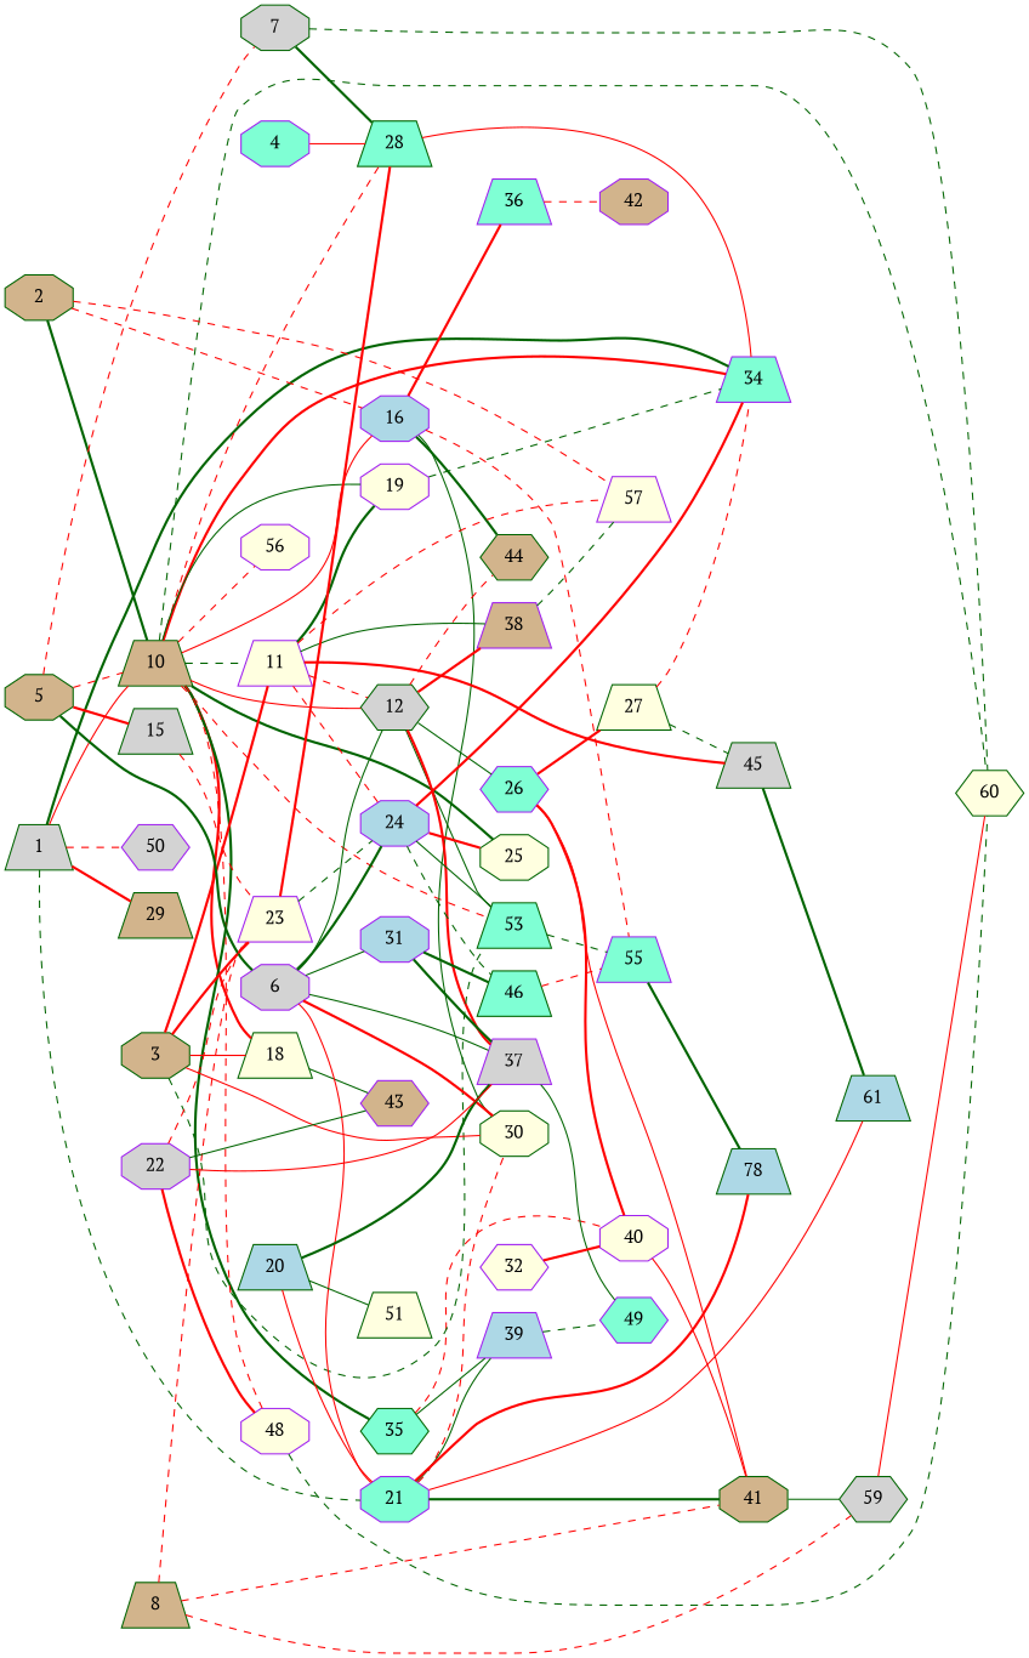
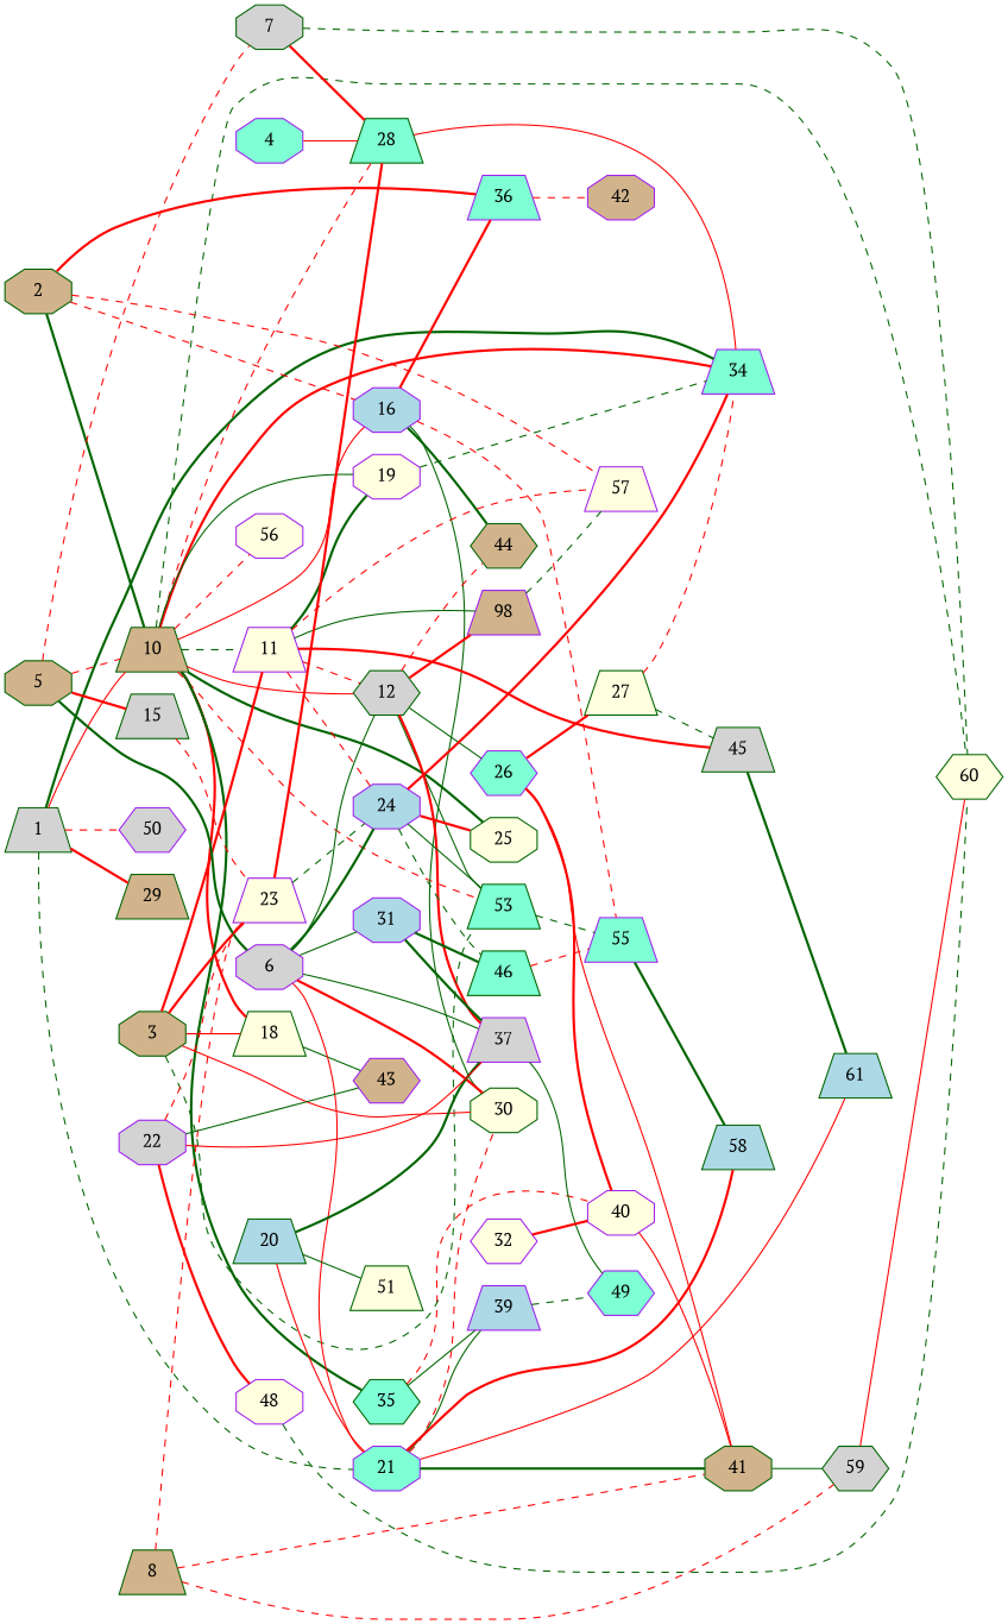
  graph {
    fontname="PT Serif"
    rankdir=LR
    node [color=darkgreen fillcolor=lightyellow fontname="PT Serif" shape=trapezium style=filled]
    edge [color=red fontname="PT Serif" style=dashed weight=1.0]
    1 [fillcolor=lightgrey]
    10 [fillcolor=tan]
    21 [color=purple fillcolor=aquamarine shape=octagon]
    29 [fillcolor=tan]
    34 [color=purple fillcolor=aquamarine]
    50 [color=purple fillcolor=lightgrey shape=hexagon]
    16 [color=purple fillcolor=lightblue shape=octagon]
    11 [color=purple]
    18
    28 [fillcolor=aquamarine]
    53 [fillcolor=aquamarine]
    12 [fillcolor=lightgrey shape=hexagon]
    60 [shape=hexagon]
    19 [color=purple shape=octagon]
    25 [shape=octagon]
    35 [fillcolor=aquamarine shape=hexagon]
    48 [color=purple shape=octagon]
    56 [color=purple shape=octagon]
    30 [shape=octagon]
    41 [fillcolor=tan shape=octagon]
    39 [color=purple fillcolor=lightblue]
-   58 [fillcolor=lightblue label=78]
+   58 [fillcolor=lightblue]
    61 [fillcolor=lightblue]
    2 [fillcolor=tan shape=octagon]
    36 [color=purple fillcolor=aquamarine]
    57 [color=purple]
    44 [fillcolor=tan shape=hexagon]
    55 [color=purple fillcolor=aquamarine]
    42 [color=purple fillcolor=tan shape=octagon]
    3 [fillcolor=tan shape=octagon]
    23 [color=purple]
    24 [color=purple fillcolor=lightblue shape=octagon]
-   38 [color=purple fillcolor=tan]
+   38 [color=purple fillcolor=tan label=98]
    45 [fillcolor=lightgrey]
    43 [color=purple fillcolor=tan shape=hexagon]
    4 [color=purple fillcolor=aquamarine shape=octagon]
    5 [fillcolor=tan shape=octagon]
    6 [color=purple fillcolor=lightgrey shape=octagon]
    7 [fillcolor=lightgrey shape=octagon]
    15 [fillcolor=lightgrey]
    31 [color=purple fillcolor=lightblue shape=octagon]
    37 [color=purple fillcolor=lightgrey]
    26 [color=purple fillcolor=aquamarine shape=hexagon]
    46 [fillcolor=aquamarine]
    49 [color=purple fillcolor=aquamarine shape=hexagon]
    8 [fillcolor=tan]
    59 [fillcolor=lightgrey shape=hexagon]
    40 [color=purple shape=octagon]
    27
    20 [fillcolor=lightblue]
    51
    22 [color=purple fillcolor=lightgrey shape=octagon]
    32 [color=purple shape=hexagon]
    1 -- 10 [style=solid]
    1 -- 21 [color=darkgreen]
    1 -- 29 [style=bold]
    1 -- 34 [color=darkgreen style=bold]
    1 -- 50
    10 -- 34 [style=bold]
    10 -- 16 [style=solid]
    10 -- 11 [color=darkgreen]
    10 -- 18 [style=bold]
    10 -- 28
    10 -- 53
    10 -- 12 [style=solid]
    10 -- 60 [color=darkgreen]
    10 -- 19 [color=darkgreen style=solid]
    10 -- 25 [color=darkgreen style=bold]
    10 -- 35 [color=darkgreen style=bold]
-   10 -- 48
    10 -- 56
    21 -- 30
    21 -- 41 [color=darkgreen style=bold]
    21 -- 39 [color=darkgreen style=solid]
    21 -- 58 [style=bold]
    21 -- 61 [style=solid]
    16 -- 30 [color=darkgreen style=solid]
    16 -- 36 [style=bold]
    16 -- 44 [color=darkgreen style=bold]
    16 -- 55
    11 -- 12
    11 -- 19 [color=darkgreen style=bold]
    11 -- 57
    11 -- 24
    11 -- 38 [color=darkgreen style=solid]
    11 -- 45 [style=bold]
    18 -- 43 [color=darkgreen style=solid]
    28 -- 34 [style=solid]
    53 -- 55 [color=darkgreen]
    12 -- 53 [color=darkgreen style=solid weight=2.0]
    12 -- 44
    12 -- 38 [style=bold]
    12 -- 37 [style=bold]
    12 -- 26 [color=darkgreen style=solid]
    19 -- 34 [color=darkgreen]
    35 -- 39 [color=darkgreen style=solid]
    35 -- 40
    48 -- 60 [color=darkgreen]
    41 -- 59 [color=darkgreen style=solid]
    39 -- 49 [color=darkgreen]
    2 -- 10 [color=darkgreen style=bold]
    2 -- 16
+   2 -- 36 [style=bold]
    2 -- 57
    36 -- 42
    55 -- 58 [color=darkgreen style=bold]
    3 -- 11 [style=bold]
    3 -- 18 [style=solid]
    3 -- 53 [color=darkgreen]
    3 -- 30 [style=solid]
    3 -- 23 [style=bold]
    23 -- 28 [style=bold]
    23 -- 24 [color=darkgreen]
    24 -- 34 [style=bold]
    24 -- 53 [color=darkgreen style=solid]
    24 -- 25 [style=bold]
    24 -- 46 [color=darkgreen]
    38 -- 57 [color=darkgreen]
    45 -- 61 [color=darkgreen style=bold]
    4 -- 28 [style=solid]
    5 -- 10
    5 -- 6 [color=darkgreen style=bold]
    5 -- 7
    5 -- 15 [style=bold]
    6 -- 21 [style=solid]
    6 -- 12 [color=darkgreen style=solid]
    6 -- 30 [style=bold]
    6 -- 24 [color=darkgreen style=bold]
    6 -- 31 [color=darkgreen style=solid]
    6 -- 37 [color=darkgreen style=solid weight=2.0]
-   7 -- 28 [color=darkgreen style=bold]
+   7 -- 28 [style=bold]
    7 -- 60 [color=darkgreen]
    15 -- 23
    31 -- 37 [color=darkgreen style=bold]
    31 -- 46 [color=darkgreen style=bold]
    37 -- 49 [color=darkgreen style=solid]
    26 -- 41 [style=solid]
    26 -- 40 [style=bold]
    26 -- 27 [style=bold]
    46 -- 55
    8 -- 41
    8 -- 23
    8 -- 59
    59 -- 60 [style=solid]
    40 -- 41 [style=solid]
    27 -- 34
    27 -- 45 [color=darkgreen]
    20 -- 21 [style=solid]
    20 -- 37 [color=darkgreen style=bold]
    20 -- 51 [color=darkgreen style=solid]
    22 -- 48 [style=bold]
    22 -- 23
    22 -- 43 [color=darkgreen style=solid]
    22 -- 37 [style=solid]
    32 -- 40 [style=bold]
  }
